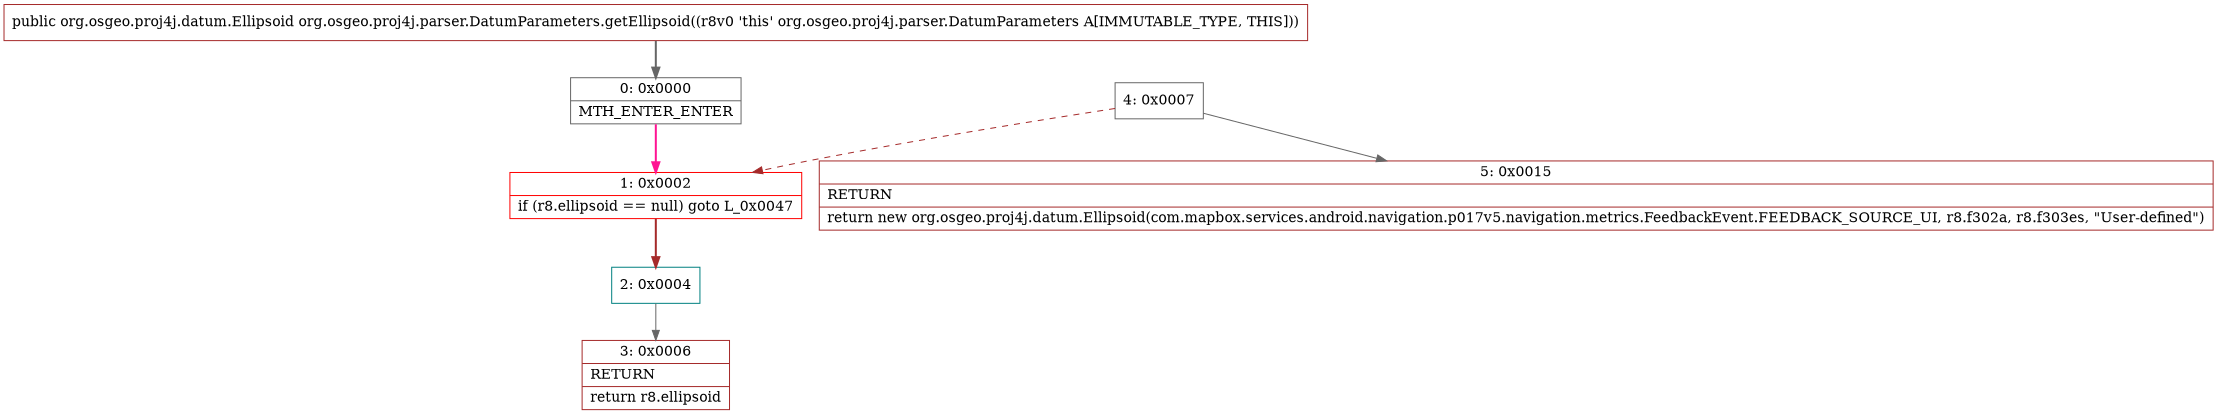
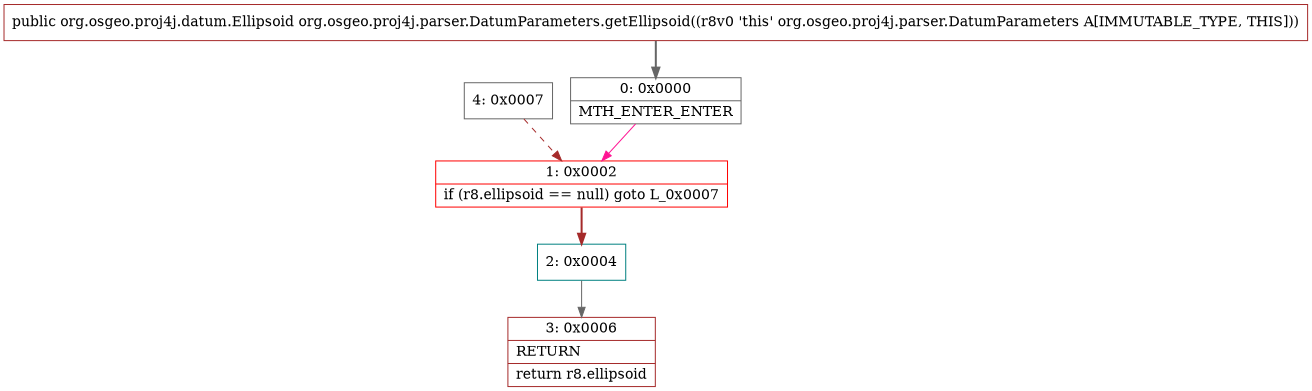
  digraph {
    node [color=brown shape=record]
    edge [color=gray40 style=bold]
    n1 [color=gray40 label="{0\:\ 0x0000|MTH_ENTER_ENTER\l}"]
-   n2 [color=red label="{1\:\ 0x0002|if (r8.ellipsoid == null) goto L_0x0047\l}"]
+   n2 [color=red label="{1\:\ 0x0002|if (r8.ellipsoid == null) goto L_0x0007\l}"]
    n3 [color=teal label="{2\:\ 0x0004}"]
    n4 [label="{3\:\ 0x0006|RETURN\l|return r8.ellipsoid\l}"]
    n5 [color=gray40 label="{4\:\ 0x0007}"]
-   n6 [label="{5\:\ 0x0015|RETURN\l|return new org.osgeo.proj4j.datum.Ellipsoid(com.mapbox.services.android.navigation.p017v5.navigation.metrics.FeedbackEvent.FEEDBACK_SOURCE_UI, r8.f302a, r8.f303es, \"User\-defined\")\l}"]
    n7 [label="{public org.osgeo.proj4j.datum.Ellipsoid org.osgeo.proj4j.parser.DatumParameters.getEllipsoid((r8v0 'this' org.osgeo.proj4j.parser.DatumParameters A[IMMUTABLE_TYPE, THIS])) }"]
-   n1 -> n2 [color=deeppink]
+   n1 -> n2 [color=deeppink style=solid]
    n2 -> n3 [color=brown]
    n3 -> n4 [style=solid]
    n5 -> n2 [color=brown style=dashed]
-   n5 -> n6 [style=solid]
    n7 -> n1
  }
